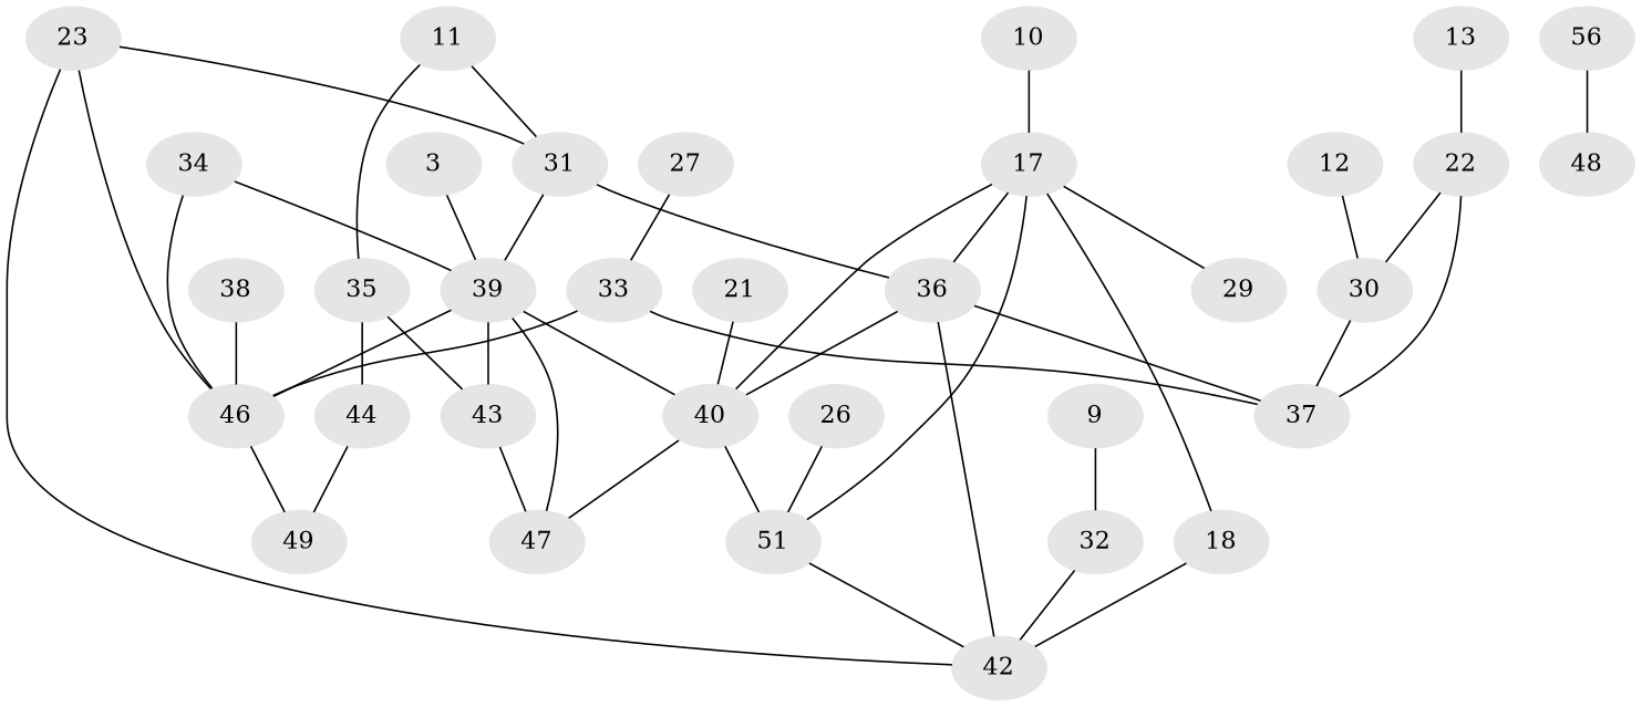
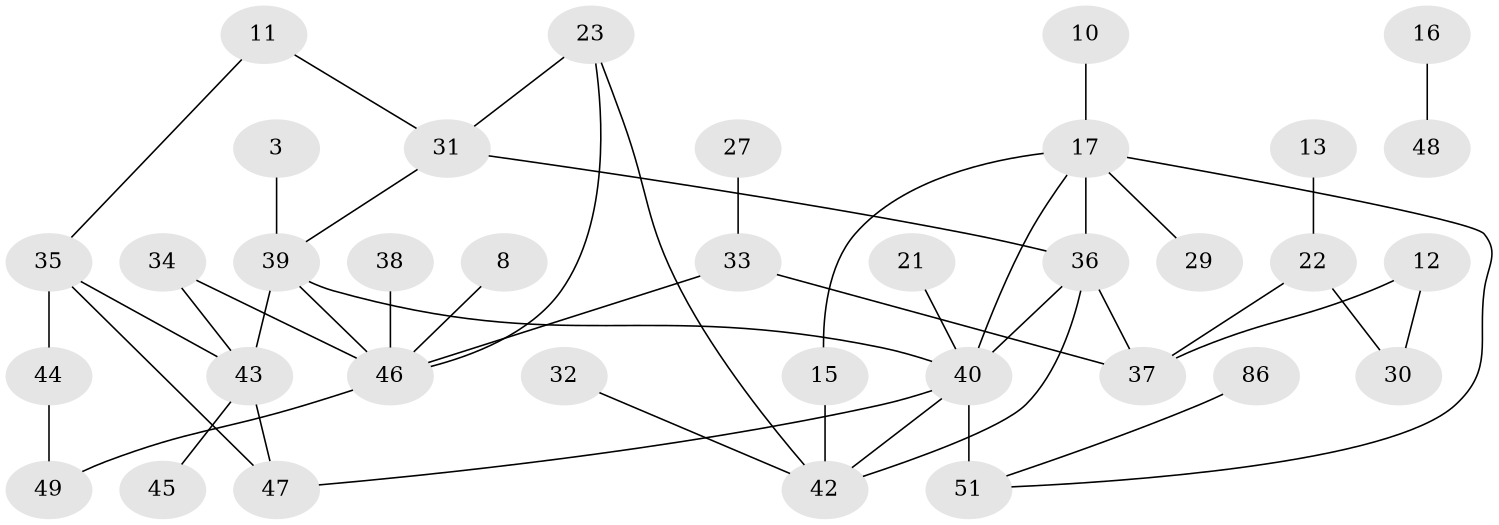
  graph {
    node [color=gray90 style=filled]
    edge [weight=1.0]
    3
    39
    46
    40
    43
    47
+   8
    49
-   9
    32
    42
    10
    17
-   18
+   18 [label=15]
    29
    36
    51
    11
    31
    35
    44
    12
    30
    37
    13
    22
-   16 [label=56]
+   16
    48
    21
    23
-   26
+   26 [label=86]
    27
    33
    34
+   45
    38
    3 -- 39
    39 -- 46
    39 -- 40
    39 -- 43
-   39 -- 47
+   35 -- 47
    46 -- 49
    40 -- 47
-   51 -- 42
+   40 -- 42
    40 -- 51 [weight=3.0]
    43 -- 47 [weight=2.0]
-   9 -- 32
+   43 -- 45
+   8 -- 46
    32 -- 42
    10 -- 17
    17 -- 40
    17 -- 18
    17 -- 29
    17 -- 36
    17 -- 51
    18 -- 42
    36 -- 40 [weight=2.0]
    36 -- 42
    36 -- 37
    11 -- 31
    11 -- 35
    31 -- 39
    31 -- 36
    35 -- 43
    35 -- 44 [weight=2.0]
    44 -- 49
    12 -- 30
-   30 -- 37
+   12 -- 37
    13 -- 22
    22 -- 30
    22 -- 37
    16 -- 48
    21 -- 40
    23 -- 46
    23 -- 42
    23 -- 31
    26 -- 51
    27 -- 33
    33 -- 46
    33 -- 37
    34 -- 46
-   34 -- 39
+   34 -- 43
    38 -- 46
  }
